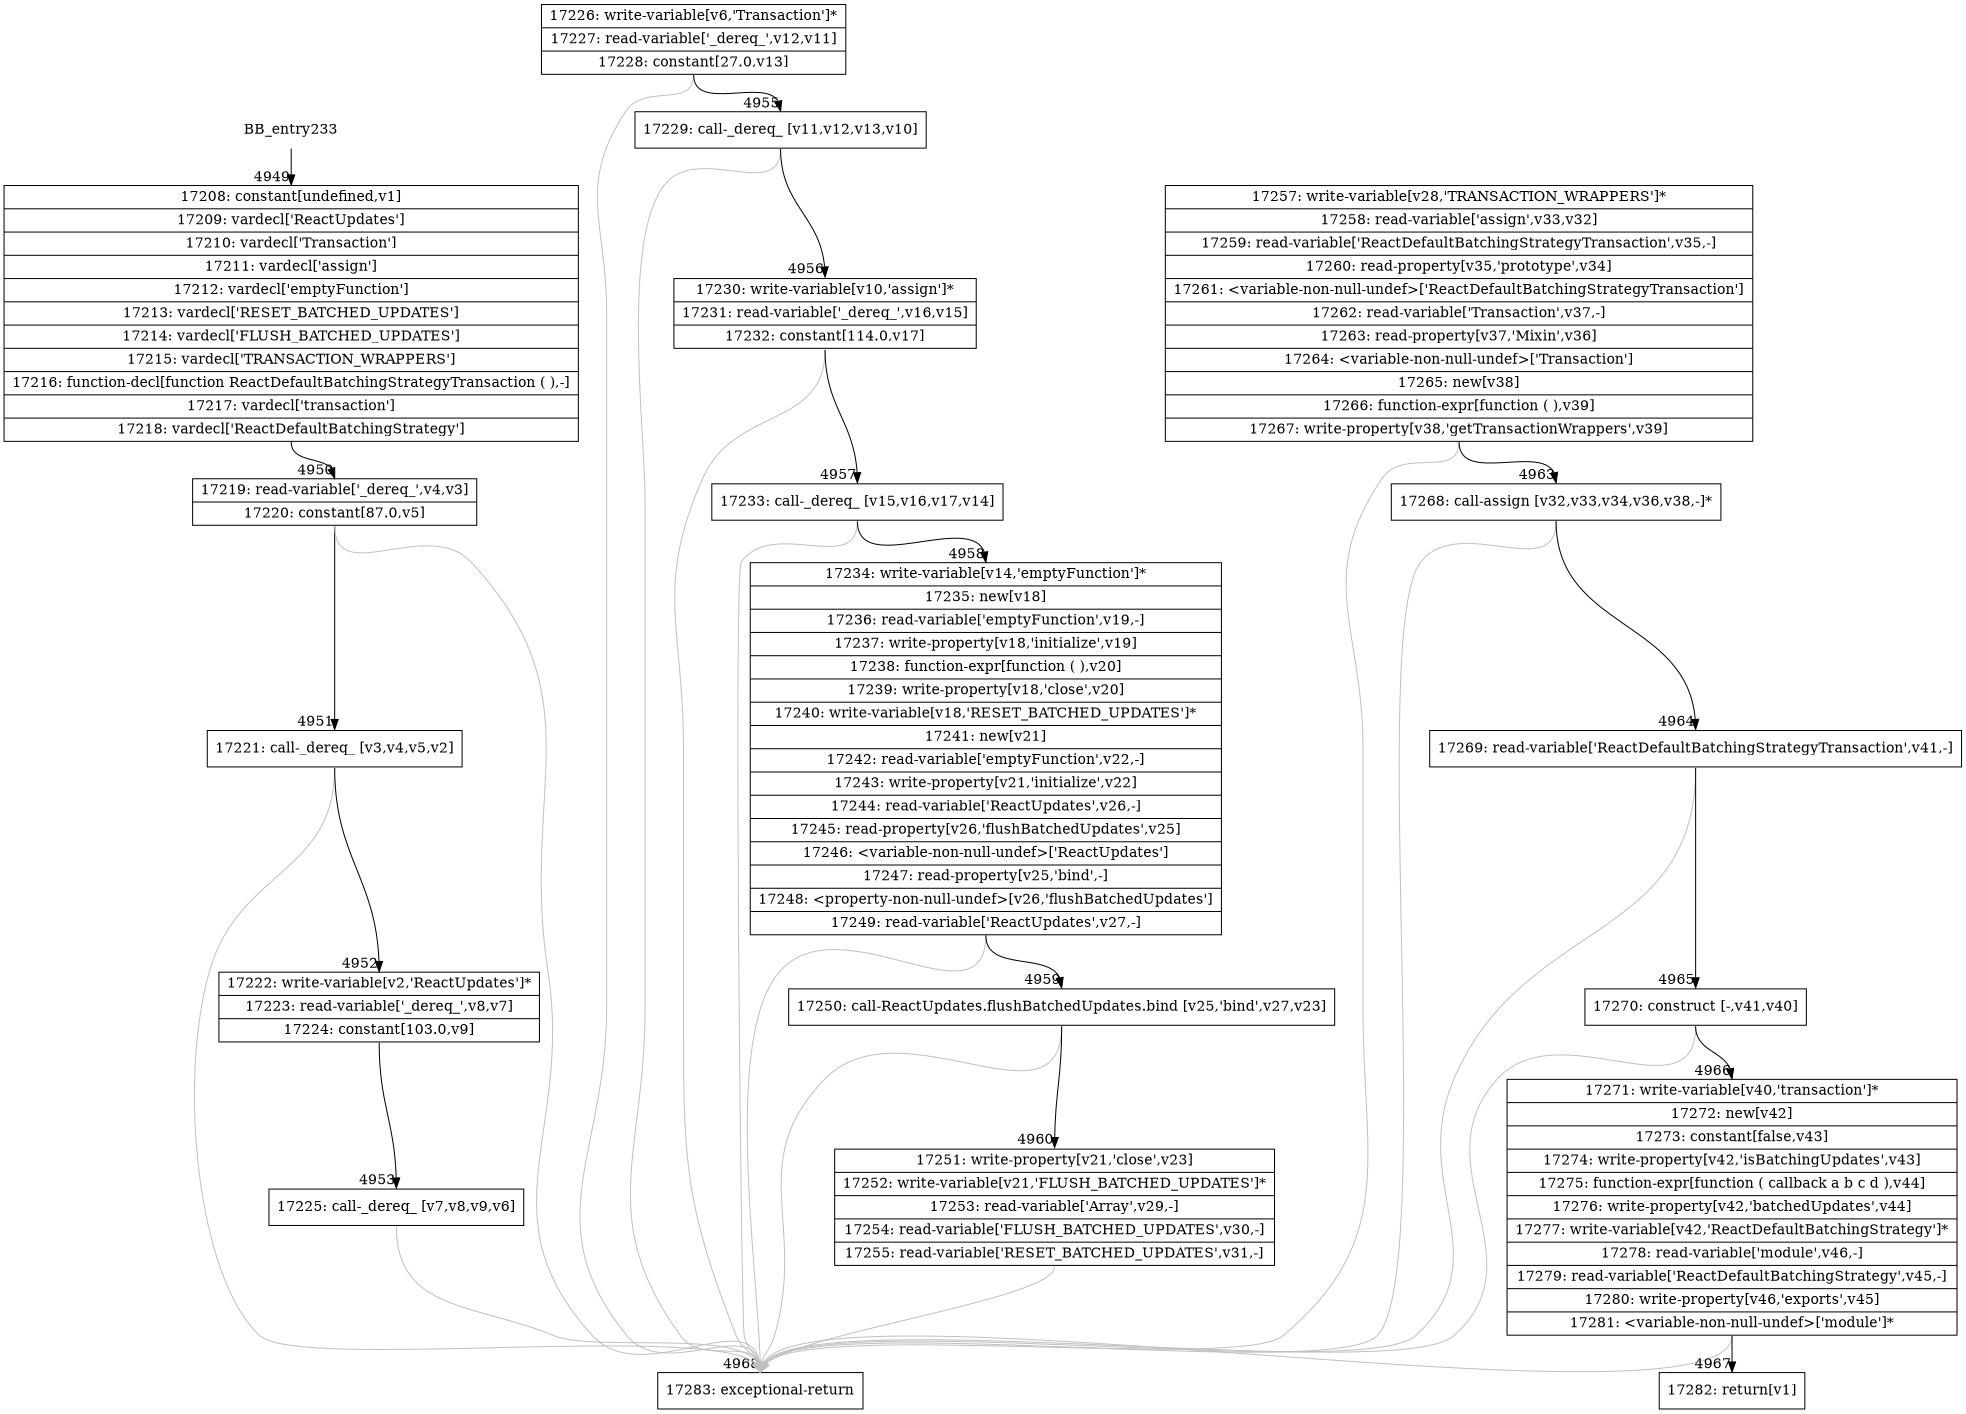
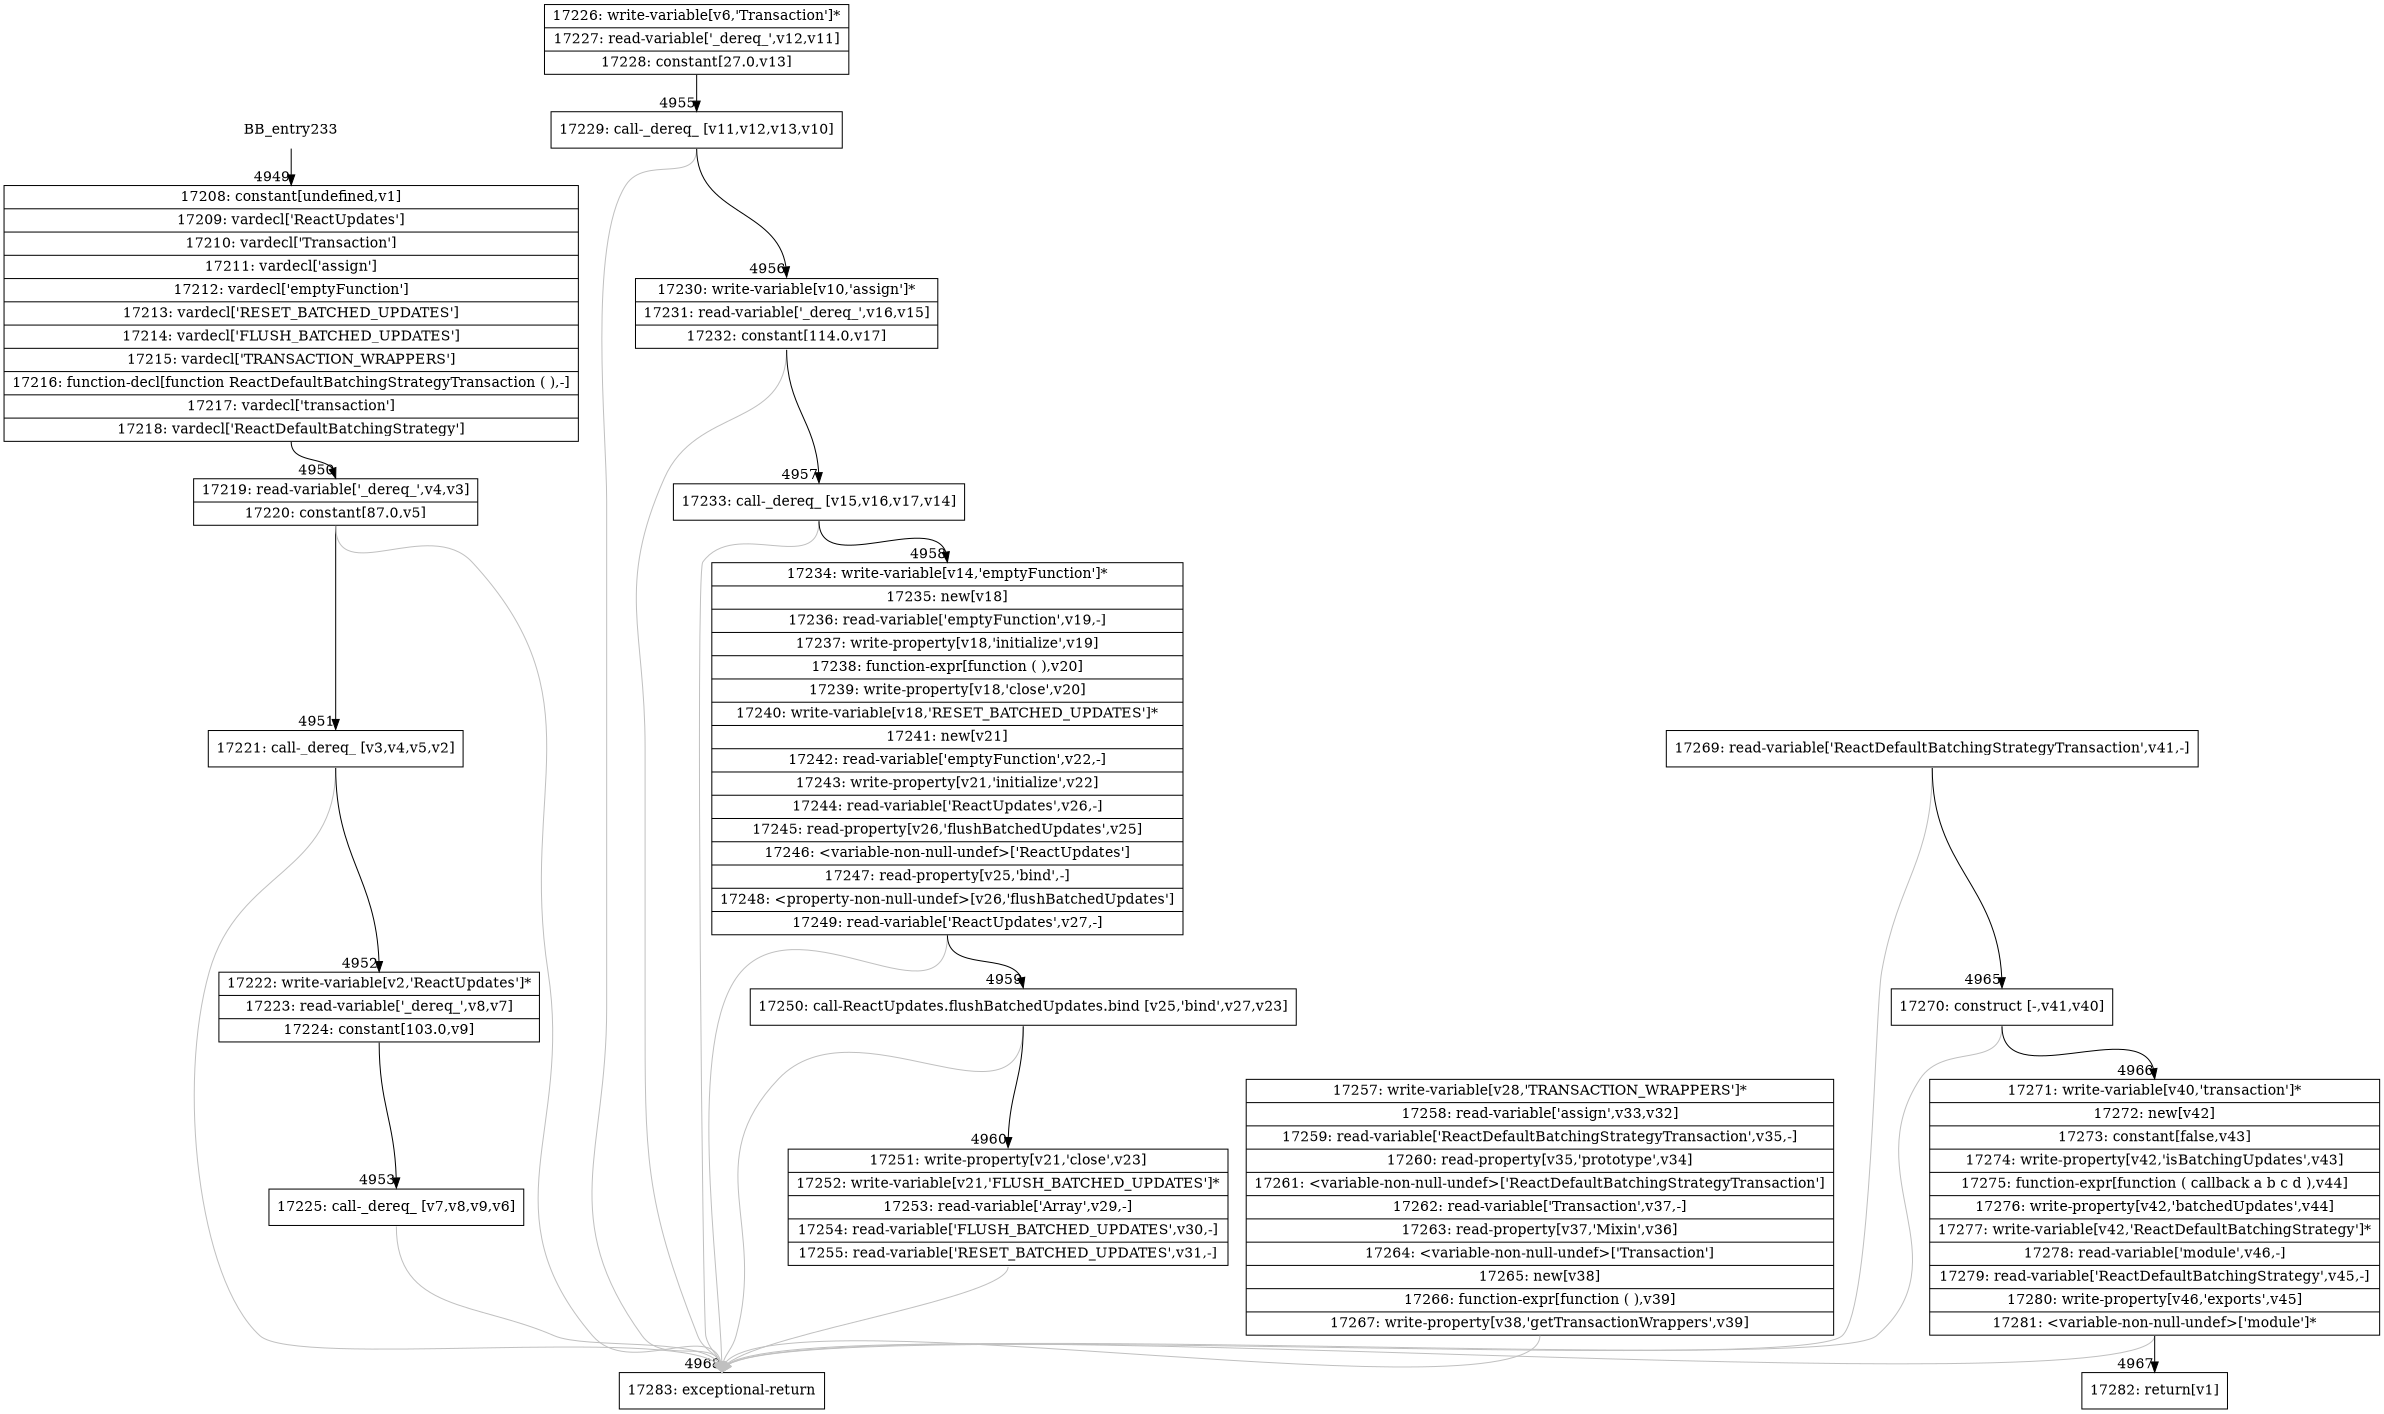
  digraph {
    rankdir=TD
    node [shape=record]
    edge [headport=n tailport=s]
    n1 [label=BB_entry233 shape=none]
    n2 [label="{17208: constant[undefined,v1]|17209: vardecl['ReactUpdates']|17210: vardecl['Transaction']|17211: vardecl['assign']|17212: vardecl['emptyFunction']|17213: vardecl['RESET_BATCHED_UPDATES']|17214: vardecl['FLUSH_BATCHED_UPDATES']|17215: vardecl['TRANSACTION_WRAPPERS']|17216: function-decl[function ReactDefaultBatchingStrategyTransaction ( ),-]|17217: vardecl['transaction']|17218: vardecl['ReactDefaultBatchingStrategy']}"]
    n3 [label="{17219: read-variable['_dereq_',v4,v3]|17220: constant[87.0,v5]}"]
    n4 [label="{17221: call-_dereq_ [v3,v4,v5,v2]}"]
    n5 [label="{17283: exceptional-return}"]
    n6 [label="{17222: write-variable[v2,'ReactUpdates']*|17223: read-variable['_dereq_',v8,v7]|17224: constant[103.0,v9]}"]
    n7 [label="{17225: call-_dereq_ [v7,v8,v9,v6]}"]
    n8 [label="{17226: write-variable[v6,'Transaction']*|17227: read-variable['_dereq_',v12,v11]|17228: constant[27.0,v13]}"]
    n9 [label="{17229: call-_dereq_ [v11,v12,v13,v10]}"]
    n10 [label="{17230: write-variable[v10,'assign']*|17231: read-variable['_dereq_',v16,v15]|17232: constant[114.0,v17]}"]
    n11 [label="{17233: call-_dereq_ [v15,v16,v17,v14]}"]
    n12 [label="{17234: write-variable[v14,'emptyFunction']*|17235: new[v18]|17236: read-variable['emptyFunction',v19,-]|17237: write-property[v18,'initialize',v19]|17238: function-expr[function ( ),v20]|17239: write-property[v18,'close',v20]|17240: write-variable[v18,'RESET_BATCHED_UPDATES']*|17241: new[v21]|17242: read-variable['emptyFunction',v22,-]|17243: write-property[v21,'initialize',v22]|17244: read-variable['ReactUpdates',v26,-]|17245: read-property[v26,'flushBatchedUpdates',v25]|17246: \<variable-non-null-undef\>['ReactUpdates']|17247: read-property[v25,'bind',-]|17248: \<property-non-null-undef\>[v26,'flushBatchedUpdates']|17249: read-variable['ReactUpdates',v27,-]}"]
    n13 [label="{17250: call-ReactUpdates.flushBatchedUpdates.bind [v25,'bind',v27,v23]}"]
    n14 [label="{17251: write-property[v21,'close',v23]|17252: write-variable[v21,'FLUSH_BATCHED_UPDATES']*|17253: read-variable['Array',v29,-]|17254: read-variable['FLUSH_BATCHED_UPDATES',v30,-]|17255: read-variable['RESET_BATCHED_UPDATES',v31,-]}"]
    n15 [label="{17257: write-variable[v28,'TRANSACTION_WRAPPERS']*|17258: read-variable['assign',v33,v32]|17259: read-variable['ReactDefaultBatchingStrategyTransaction',v35,-]|17260: read-property[v35,'prototype',v34]|17261: \<variable-non-null-undef\>['ReactDefaultBatchingStrategyTransaction']|17262: read-variable['Transaction',v37,-]|17263: read-property[v37,'Mixin',v36]|17264: \<variable-non-null-undef\>['Transaction']|17265: new[v38]|17266: function-expr[function ( ),v39]|17267: write-property[v38,'getTransactionWrappers',v39]}"]
-   n16 [label="{17268: call-assign [v32,v33,v34,v36,v38,-]*}"]
    n17 [label="{17269: read-variable['ReactDefaultBatchingStrategyTransaction',v41,-]}"]
    n18 [label="{17270: construct [-,v41,v40]}"]
    n19 [label="{17271: write-variable[v40,'transaction']*|17272: new[v42]|17273: constant[false,v43]|17274: write-property[v42,'isBatchingUpdates',v43]|17275: function-expr[function ( callback a b c d ),v44]|17276: write-property[v42,'batchedUpdates',v44]|17277: write-variable[v42,'ReactDefaultBatchingStrategy']*|17278: read-variable['module',v46,-]|17279: read-variable['ReactDefaultBatchingStrategy',v45,-]|17280: write-property[v46,'exports',v45]|17281: \<variable-non-null-undef\>['module']*}"]
    n20 [label="{17282: return[v1]}"]
    n1 -> n2 [headlabel="    4949"]
    n2 -> n3 [headlabel="      4950"]
    n3 -> n4 [headlabel="      4951"]
    n3 -> n5 [color=gray headlabel="      4968"]
    n4 -> n5 [color=gray]
    n4 -> n6 [headlabel="      4952"]
    n6 -> n7 [headlabel="      4953"]
    n7 -> n5 [color=gray]
-   n8 -> n5 [color=gray]
    n8 -> n9 [headlabel="      4955"]
    n9 -> n5 [color=gray]
    n9 -> n10 [headlabel="      4956"]
    n10 -> n5 [color=gray]
    n10 -> n11 [headlabel="      4957"]
    n11 -> n5 [color=gray]
    n11 -> n12 [headlabel="      4958"]
    n12 -> n5 [color=gray]
    n12 -> n13 [headlabel="      4959"]
    n13 -> n5 [color=gray]
    n13 -> n14 [headlabel="      4960"]
    n14 -> n5 [color=gray]
    n15 -> n5 [color=gray]
-   n15 -> n16 [headlabel="      4963"]
-   n16 -> n5 [color=gray]
-   n16 -> n17 [headlabel="      4964"]
    n17 -> n5 [color=gray]
    n17 -> n18 [headlabel="      4965"]
    n18 -> n5 [color=gray]
    n18 -> n19 [headlabel="      4966"]
    n19 -> n5 [color=gray]
    n19 -> n20 [headlabel="      4967"]
  }
